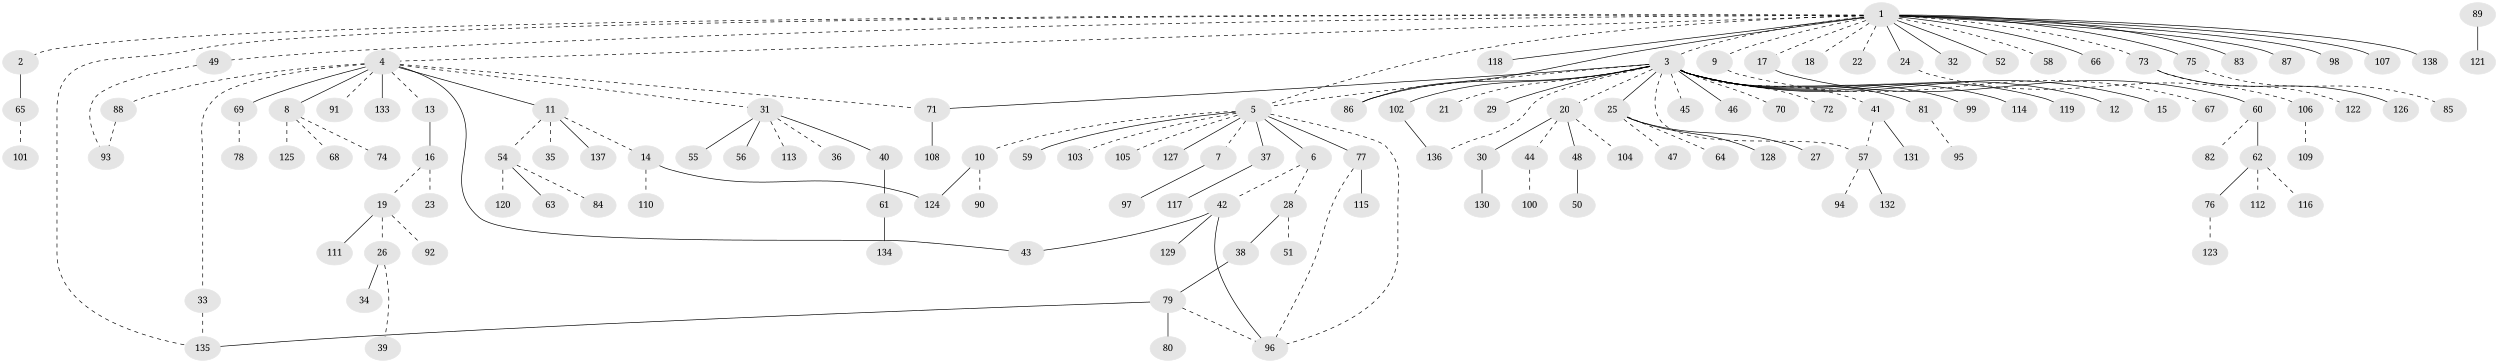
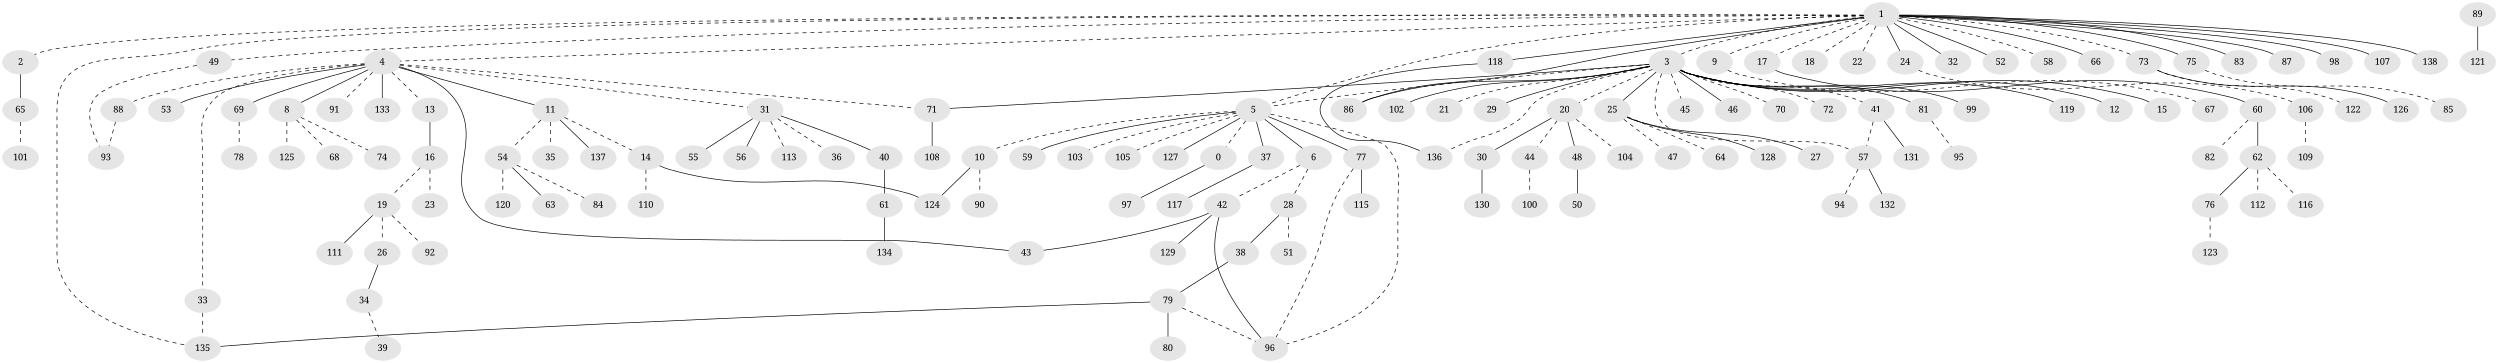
  graph {
    fontname="Noto Serif"
    node [color=gray90 fontname="Noto Serif" style=filled]
    edge [fontname="Noto Serif" style=dashed]
    1
    2
    3
    4
    5
    9
    17
    18
    22
    24
    32
    49
    52
    58
    66
    73
    75
    83
    86
    87
    98
    107
    118
    135
    138
    65
    12
    15
    20
    21
    25
    29
    41
    45
    46
    57
    70
    71
    72
    81
    99
    102
-   114
    119
    136
    8
    11
    13
    31
    33
    43
+   53
    69
    88
    91
    133
    6
-   7
+   7 [label=0]
    10
    37
    59
    77
    96
    103
    105
    127
    67
    60
    106
    93
    122
    126
    85
    101
    30
    44
    48
    104
    27
    47
    64
    128
    131
    94
    132
    108
    95
    68
    74
    125
    14
    35
    54
    137
    16
    36
    40
    55
    56
    113
    78
    28
    42
    97
    90
    124
    117
    115
    38
    51
    129
    110
    63
    84
    120
    19
    23
    26
    92
    111
    62
    82
    34
    39
    130
    100
    50
    109
    79
    61
    80
    134
    89
    121
    76
    112
    116
    123
    1 -- 2
    1 -- 3
    1 -- 4
    1 -- 5
    1 -- 9
    1 -- 17
    1 -- 18
    1 -- 22
    1 -- 24 [style=solid]
    1 -- 32 [style=solid]
    1 -- 49
    1 -- 52 [style=solid]
    1 -- 58
    1 -- 66 [style=solid]
    1 -- 73
    1 -- 75 [style=solid]
    1 -- 83 [style=solid]
    1 -- 86 [style=solid]
    1 -- 87 [style=solid]
    1 -- 98 [style=solid]
    1 -- 107 [style=solid]
    1 -- 118 [style=solid]
    1 -- 135
    1 -- 138 [style=solid]
    2 -- 65 [style=solid]
    3 -- 5
    3 -- 86 [style=solid]
    3 -- 12 [style=solid]
    3 -- 15 [style=solid]
    3 -- 20
    3 -- 21
    3 -- 25 [style=solid]
    3 -- 29 [style=solid]
    3 -- 41
    3 -- 45
    3 -- 46 [style=solid]
    3 -- 57
    3 -- 70
    3 -- 71 [style=solid]
    3 -- 72
    3 -- 81 [style=solid]
    3 -- 99 [style=solid]
    3 -- 102 [style=solid]
-   3 -- 114 [style=solid]
    3 -- 119 [style=solid]
    3 -- 136
    4 -- 71
    4 -- 8 [style=solid]
    4 -- 11 [style=solid]
    4 -- 13
    4 -- 31
    4 -- 33
    4 -- 43 [style=solid]
+   4 -- 53 [style=solid]
    4 -- 69 [style=solid]
    4 -- 88
    4 -- 91
    4 -- 133 [style=solid]
    5 -- 6 [style=solid]
    5 -- 7
    5 -- 10
    5 -- 37 [style=solid]
    5 -- 59 [style=solid]
    5 -- 77 [style=solid]
    5 -- 96
    5 -- 103
    5 -- 105
    5 -- 127 [style=solid]
    9 -- 67
    17 -- 60 [style=solid]
    24 -- 106
    49 -- 93
    73 -- 122
    73 -- 126 [style=solid]
    75 -- 85
-   102 -- 136 [style=solid]
+   118 -- 136 [style=solid]
    65 -- 101
    20 -- 30 [style=solid]
    20 -- 44
    20 -- 48 [style=solid]
    20 -- 104
    25 -- 27 [style=solid]
    25 -- 47
    25 -- 64
    25 -- 128 [style=solid]
    41 -- 57
    41 -- 131 [style=solid]
    57 -- 94
    57 -- 132 [style=solid]
    71 -- 108 [style=solid]
    81 -- 95
    8 -- 68
    8 -- 74
    8 -- 125
    11 -- 14
    11 -- 35
    11 -- 54
    11 -- 137 [style=solid]
    13 -- 16 [style=solid]
    31 -- 36
    31 -- 40 [style=solid]
    31 -- 55 [style=solid]
    31 -- 56 [style=solid]
    31 -- 113
    33 -- 135
    69 -- 78
    88 -- 93
    6 -- 28
    6 -- 42
    7 -- 97 [style=solid]
    10 -- 90
    10 -- 124 [style=solid]
    37 -- 117 [style=solid]
    77 -- 96
    77 -- 115 [style=solid]
    60 -- 62 [style=solid]
    60 -- 82
    106 -- 109
    30 -- 130 [style=solid]
    44 -- 100
    48 -- 50 [style=solid]
    14 -- 124 [style=solid]
    14 -- 110
    54 -- 63 [style=solid]
    54 -- 84
    54 -- 120
    16 -- 19
    16 -- 23
    40 -- 61 [style=solid]
    28 -- 38 [style=solid]
    28 -- 51
    42 -- 43 [style=solid]
    42 -- 96 [style=solid]
    42 -- 129 [style=solid]
    38 -- 79 [style=solid]
    19 -- 26
    19 -- 92
    19 -- 111 [style=solid]
    26 -- 34 [style=solid]
-   26 -- 39
+   34 -- 39
    62 -- 76 [style=solid]
    62 -- 112
    62 -- 116
    79 -- 135 [style=solid]
    79 -- 96
    79 -- 80 [style=solid]
    61 -- 134 [style=solid]
    89 -- 121 [style=solid]
    76 -- 123
  }
